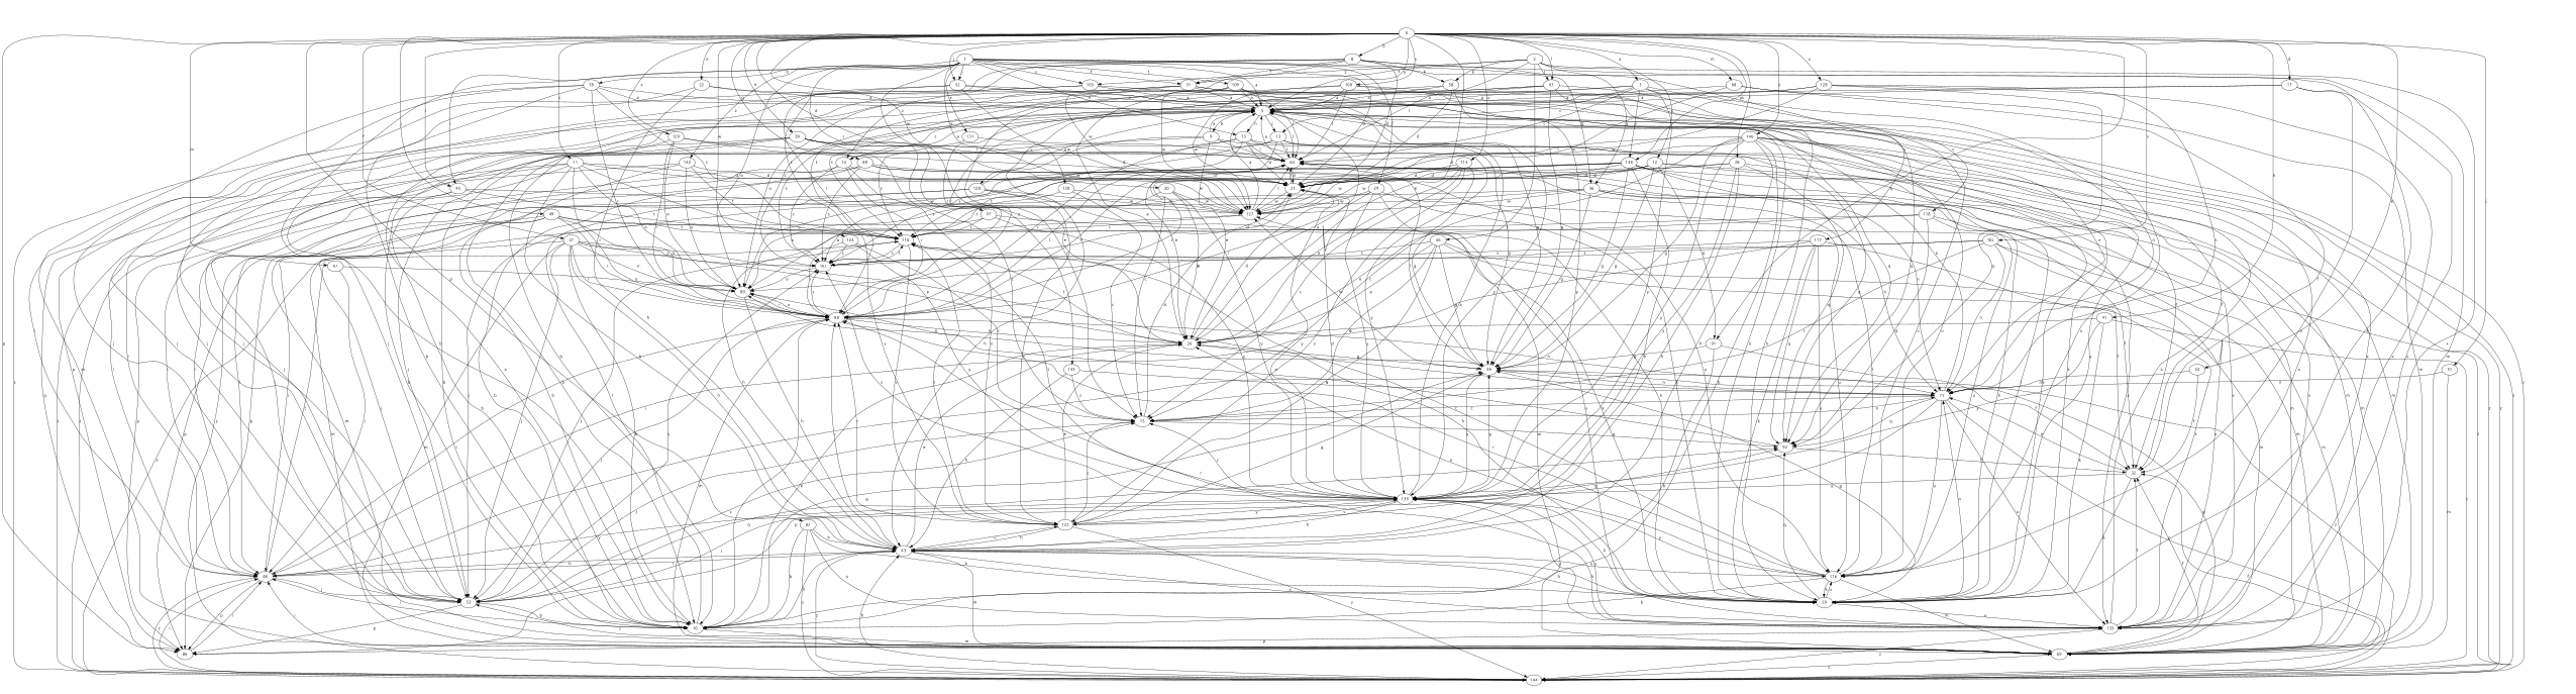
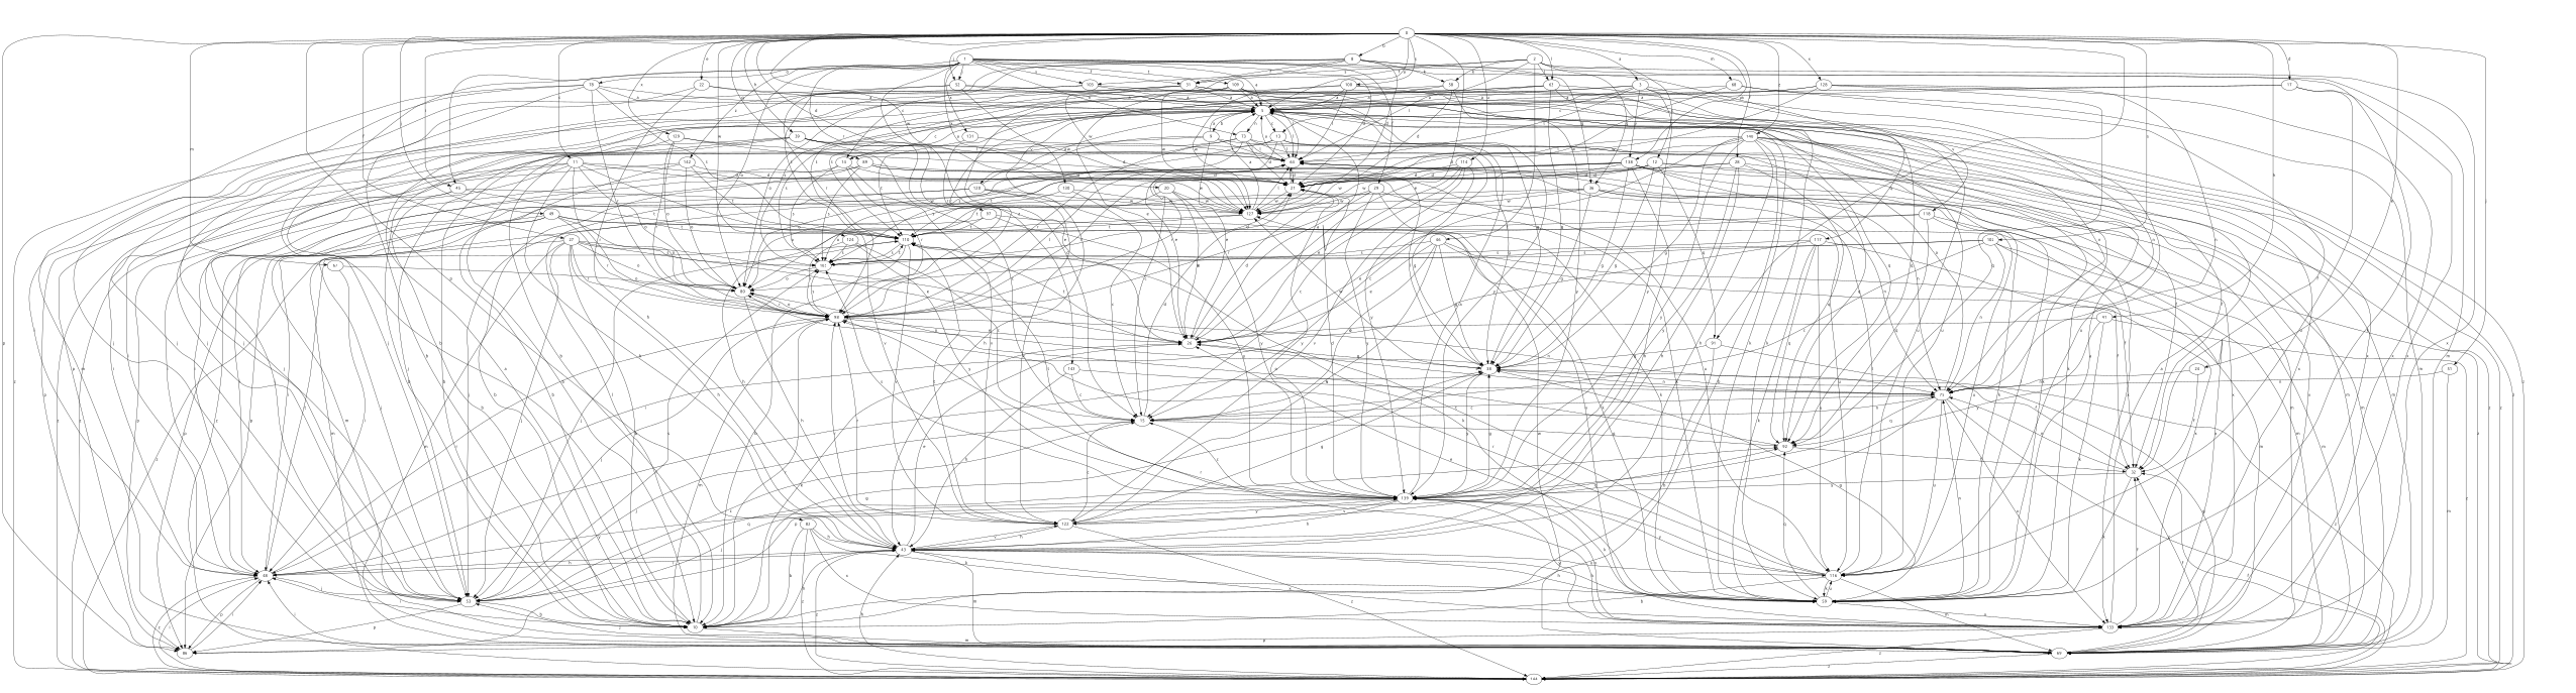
  strict digraph {
    fontname=Ubuntu
    node [fontname=Ubuntu]
    edge [fontname=Ubuntu]
    0
    3
    5
    8
    11
    17
    20
    22
    24
    26
    27
    28
    39
    41
    45
    49
    51
    52
    63
    67
    68
    82
    86
    89
    91
    100
    102
    114
    124
    127
    128
    129
    138
    140
    64
    13
    98
    116
    118
    139
    73
    133
    9
    14
    105
    120
    144
    21
    31
    58
    10
    59
    69
    80
    43
    53
    48
    122
    92
    75
    32
    38
    110
    15
    1
    29
    36
    78
    97
    103
    109
    117
    130
    131
    142
    143
    2
    12
    46
    0 -> 3 [label=a]
    0 -> 5 [label=a]
    0 -> 8 [label=b]
    0 -> 11 [label=c]
    0 -> 17 [label=d]
    0 -> 20 [label=d]
    0 -> 22 [label=e]
    0 -> 24 [label=e]
    0 -> 26 [label=e]
    0 -> 27 [label=f]
    0 -> 28 [label=f]
    0 -> 39 [label=h]
    0 -> 41 [label=h]
    0 -> 45 [label=i]
    0 -> 49 [label=j]
    0 -> 51 [label=j]
    0 -> 52 [label=j]
    0 -> 63 [label=l]
    0 -> 67 [label=m]
    0 -> 68 [label=m]
    0 -> 82 [label=p]
    0 -> 86 [label=p]
    0 -> 89 [label=q]
    0 -> 91 [label=q]
    0 -> 100 [label=s]
    0 -> 102 [label=s]
    0 -> 114 [label=u]
    0 -> 124 [label=w]
    0 -> 127 [label=w]
    0 -> 128 [label=x]
    0 -> 129 [label=x]
    0 -> 138 [label=y]
    0 -> 140 [label=z]
    3 -> 5 [label=a]
    3 -> 138 [label=y]
    3 -> 64 [label=l]
    3 -> 13 [label=c]
    3 -> 98 [label=r]
    3 -> 116 [label=u]
    3 -> 118 [label=v]
    3 -> 139 [label=y]
    5 -> 64 [label=l]
    5 -> 13 [label=c]
    5 -> 73 [label=n]
    5 -> 133 [label=x]
    5 -> 9 [label=b]
    5 -> 14 [label=c]
    5 -> 105 [label=s]
    5 -> 120 [label=v]
    5 -> 144 [label=z]
    8 -> 127 [label=w]
    8 -> 98 [label=r]
    8 -> 14 [label=c]
    8 -> 21 [label=d]
    8 -> 31 [label=f]
    8 -> 58 [label=k]
    8 -> 10 [label=b]
    8 -> 59 [label=k]
    8 -> 69 [label=m]
    11 -> 127 [label=w]
    11 -> 98 [label=r]
    11 -> 144 [label=z]
    11 -> 21 [label=d]
    11 -> 80 [label=o]
    11 -> 43 [label=h]
    11 -> 53 [label=j]
    11 -> 48 [label=i]
    11 -> 122 [label=v]
    17 -> 5 [label=a]
    17 -> 116 [label=u]
    17 -> 133 [label=x]
    17 -> 53 [label=j]
    20 -> 26 [label=e]
    20 -> 127 [label=w]
    20 -> 139 [label=y]
    20 -> 80 [label=o]
    22 -> 5 [label=a]
    22 -> 144 [label=z]
    22 -> 43 [label=h]
    22 -> 92 [label=q]
    24 -> 75 [label=n]
    24 -> 32 [label=f]
    26 -> 5 [label=a]
    26 -> 21 [label=d]
    26 -> 38 [label=g]
    26 -> 110 [label=t]
    27 -> 26 [label=e]
    27 -> 98 [label=r]
    27 -> 105 [label=s]
    27 -> 144 [label=z]
    27 -> 10 [label=b]
    27 -> 59 [label=k]
    27 -> 69 [label=m]
    27 -> 80 [label=o]
    27 -> 43 [label=h]
    27 -> 53 [label=j]
    28 -> 98 [label=r]
    28 -> 139 [label=y]
    28 -> 133 [label=x]
    28 -> 21 [label=d]
    28 -> 43 [label=h]
    28 -> 92 [label=q]
    39 -> 26 [label=e]
    39 -> 86 [label=p]
    39 -> 64 [label=l]
    39 -> 10 [label=b]
    39 -> 48 [label=i]
    39 -> 32 [label=f]
    39 -> 15 [label=c]
    41 -> 26 [label=e]
    41 -> 139 [label=y]
    41 -> 144 [label=z]
    41 -> 59 [label=k]
    45 -> 86 [label=p]
    45 -> 127 [label=w]
    45 -> 10 [label=b]
    45 -> 110 [label=t]
    49 -> 86 [label=p]
    49 -> 98 [label=r]
    49 -> 59 [label=k]
    49 -> 80 [label=o]
    49 -> 53 [label=j]
    49 -> 48 [label=i]
    49 -> 110 [label=t]
    51 -> 69 [label=m]
    51 -> 75 [label=n]
    52 -> 5 [label=a]
    52 -> 127 [label=w]
    52 -> 53 [label=j]
    52 -> 48 [label=i]
    52 -> 38 [label=g]
    63 -> 5 [label=a]
    63 -> 98 [label=r]
    63 -> 105 [label=s]
    63 -> 92 [label=q]
    63 -> 75 [label=n]
    63 -> 38 [label=g]
    67 -> 80 [label=o]
    67 -> 48 [label=i]
    68 -> 5 [label=a]
    68 -> 127 [label=w]
    68 -> 69 [label=m]
    68 -> 32 [label=f]
    82 -> 133 [label=x]
    82 -> 144 [label=z]
    82 -> 10 [label=b]
    82 -> 59 [label=k]
    82 -> 43 [label=h]
    86 -> 48 [label=i]
    89 -> 116 [label=u]
    89 -> 105 [label=s]
    89 -> 21 [label=d]
    89 -> 10 [label=b]
    89 -> 59 [label=k]
    89 -> 48 [label=i]
    91 -> 10 [label=b]
    91 -> 32 [label=f]
    91 -> 38 [label=g]
    100 -> 5 [label=a]
    100 -> 127 [label=w]
    100 -> 64 [label=l]
    100 -> 116 [label=u]
    100 -> 59 [label=k]
    100 -> 53 [label=j]
    102 -> 133 [label=x]
    102 -> 105 [label=s]
    102 -> 69 [label=m]
    102 -> 80 [label=o]
    102 -> 75 [label=n]
    102 -> 15 [label=c]
    114 -> 26 [label=e]
    114 -> 21 [label=d]
    114 -> 122 [label=v]
    114 -> 38 [label=g]
    114 -> 110 [label=t]
    114 -> 15 [label=c]
    124 -> 98 [label=r]
    124 -> 139 [label=y]
    124 -> 105 [label=s]
    124 -> 15 [label=c]
    127 -> 5 [label=a]
    127 -> 64 [label=l]
    127 -> 43 [label=h]
    127 -> 110 [label=t]
    128 -> 5 [label=a]
    128 -> 127 [label=w]
    128 -> 133 [label=x]
    128 -> 10 [label=b]
    128 -> 92 [label=q]
    128 -> 75 [label=n]
    129 -> 64 [label=l]
    129 -> 98 [label=r]
    129 -> 21 [label=d]
    129 -> 10 [label=b]
    129 -> 80 [label=o]
    138 -> 127 [label=w]
    138 -> 133 [label=x]
    138 -> 105 [label=s]
    138 -> 21 [label=d]
    138 -> 69 [label=m]
    138 -> 80 [label=o]
    138 -> 43 [label=h]
    138 -> 48 [label=i]
    138 -> 75 [label=n]
    138 -> 38 [label=g]
    140 -> 64 [label=l]
    140 -> 139 [label=y]
    140 -> 144 [label=z]
    140 -> 21 [label=d]
    140 -> 10 [label=b]
    140 -> 59 [label=k]
    140 -> 69 [label=m]
    140 -> 43 [label=h]
    140 -> 32 [label=f]
    140 -> 38 [label=g]
    140 -> 15 [label=c]
    64 -> 5 [label=a]
    64 -> 133 [label=x]
    64 -> 21 [label=d]
    13 -> 64 [label=l]
    13 -> 105 [label=s]
    13 -> 144 [label=z]
    13 -> 10 [label=b]
    13 -> 38 [label=g]
    13 -> 15 [label=c]
    98 -> 26 [label=e]
    98 -> 64 [label=l]
    98 -> 105 [label=s]
    98 -> 69 [label=m]
    98 -> 80 [label=o]
    98 -> 53 [label=j]
    98 -> 75 [label=n]
    116 -> 26 [label=e]
    116 -> 64 [label=l]
    116 -> 98 [label=r]
    116 -> 139 [label=y]
    116 -> 10 [label=b]
    116 -> 59 [label=k]
    116 -> 69 [label=m]
    116 -> 110 [label=t]
    118 -> 26 [label=e]
    118 -> 116 [label=u]
    118 -> 69 [label=m]
    118 -> 92 [label=q]
    118 -> 110 [label=t]
    139 -> 5 [label=a]
    139 -> 133 [label=x]
    139 -> 105 [label=s]
    139 -> 21 [label=d]
    139 -> 59 [label=k]
    139 -> 43 [label=h]
    139 -> 53 [label=j]
    139 -> 122 [label=v]
    139 -> 38 [label=g]
    139 -> 110 [label=t]
    139 -> 15 [label=c]
    73 -> 26 [label=e]
    73 -> 64 [label=l]
    73 -> 98 [label=r]
    73 -> 139 [label=y]
    73 -> 21 [label=d]
    73 -> 53 [label=j]
    73 -> 92 [label=q]
    133 -> 5 [label=a]
    133 -> 86 [label=p]
    133 -> 98 [label=r]
    133 -> 139 [label=y]
    133 -> 144 [label=z]
    133 -> 32 [label=f]
    9 -> 5 [label=a]
    9 -> 26 [label=e]
    9 -> 64 [label=l]
    9 -> 69 [label=m]
    9 -> 43 [label=h]
    9 -> 53 [label=j]
    14 -> 5 [label=a]
    14 -> 98 [label=r]
    14 -> 105 [label=s]
    14 -> 144 [label=z]
    14 -> 21 [label=d]
    14 -> 122 [label=v]
    105 -> 21 [label=d]
    105 -> 80 [label=o]
    105 -> 110 [label=t]
    120 -> 5 [label=a]
    120 -> 86 [label=p]
    120 -> 127 [label=w]
    120 -> 133 [label=x]
    120 -> 48 [label=i]
    120 -> 122 [label=v]
    144 -> 43 [label=h]
    144 -> 48 [label=i]
    144 -> 32 [label=f]
    21 -> 127 [label=w]
    21 -> 64 [label=l]
    21 -> 139 [label=y]
    31 -> 5 [label=a]
    31 -> 86 [label=p]
    31 -> 116 [label=u]
    31 -> 144 [label=z]
    31 -> 80 [label=o]
    31 -> 110 [label=t]
    58 -> 5 [label=a]
    58 -> 139 [label=y]
    58 -> 21 [label=d]
    58 -> 110 [label=t]
    10 -> 5 [label=a]
    10 -> 26 [label=e]
    10 -> 64 [label=l]
    10 -> 98 [label=r]
    10 -> 69 [label=m]
    10 -> 43 [label=h]
    10 -> 48 [label=i]
    10 -> 38 [label=g]
    59 -> 5 [label=a]
    59 -> 64 [label=l]
    59 -> 116 [label=u]
    59 -> 133 [label=x]
    59 -> 43 [label=h]
    59 -> 92 [label=q]
    59 -> 75 [label=n]
    59 -> 38 [label=g]
    69 -> 127 [label=w]
    69 -> 144 [label=z]
    69 -> 53 [label=j]
    69 -> 48 [label=i]
    69 -> 32 [label=f]
    69 -> 38 [label=g]
    80 -> 98 [label=r]
    80 -> 43 [label=h]
    43 -> 26 [label=e]
    43 -> 98 [label=r]
    43 -> 116 [label=u]
    43 -> 133 [label=x]
    43 -> 144 [label=z]
    43 -> 59 [label=k]
    43 -> 69 [label=m]
    43 -> 48 [label=i]
    43 -> 122 [label=v]
    53 -> 86 [label=p]
    53 -> 105 [label=s]
    53 -> 10 [label=b]
    53 -> 92 [label=q]
    53 -> 15 [label=c]
    48 -> 86 [label=p]
    48 -> 98 [label=r]
    48 -> 139 [label=y]
    48 -> 144 [label=z]
    48 -> 43 [label=h]
    48 -> 53 [label=j]
    48 -> 110 [label=t]
-   122 -> 26 [label=e]
    122 -> 98 [label=r]
    122 -> 139 [label=y]
    122 -> 144 [label=z]
    122 -> 43 [label=h]
    122 -> 92 [label=q]
    122 -> 38 [label=g]
    122 -> 110 [label=t]
    122 -> 15 [label=c]
    92 -> 80 [label=o]
    92 -> 32 [label=f]
    75 -> 5 [label=a]
    75 -> 26 [label=e]
    75 -> 86 [label=p]
    75 -> 116 [label=u]
    75 -> 133 [label=x]
    75 -> 144 [label=z]
    75 -> 92 [label=q]
    75 -> 15 [label=c]
    32 -> 139 [label=y]
    32 -> 59 [label=k]
    32 -> 75 [label=n]
    38 -> 127 [label=w]
    38 -> 64 [label=l]
    38 -> 139 [label=y]
    38 -> 144 [label=z]
    38 -> 80 [label=o]
    38 -> 48 [label=i]
    38 -> 75 [label=n]
    110 -> 105 [label=s]
+   110 -> 10 [label=b]
    110 -> 53 [label=j]
    110 -> 122 [label=v]
    15 -> 21 [label=d]
    15 -> 53 [label=j]
    15 -> 92 [label=q]
    15 -> 75 [label=n]
    1 -> 5 [label=a]
    1 -> 45 [label=i]
    1 -> 52 [label=j]
    1 -> 73 [label=n]
    1 -> 21 [label=d]
    1 -> 31 [label=f]
    1 -> 80 [label=o]
    1 -> 29 [label=f]
    1 -> 36 [label=g]
    1 -> 78 [label=o]
    1 -> 97 [label=r]
    1 -> 103 [label=s]
    1 -> 109 [label=t]
    1 -> 117 [label=v]
    1 -> 130 [label=x]
    1 -> 131 [label=x]
    1 -> 142 [label=z]
    1 -> 143 [label=z]
    29 -> 127 [label=w]
    29 -> 98 [label=r]
    29 -> 116 [label=u]
    29 -> 139 [label=y]
    29 -> 59 [label=k]
    29 -> 69 [label=m]
    36 -> 127 [label=w]
    36 -> 144 [label=z]
    36 -> 59 [label=k]
    36 -> 80 [label=o]
    36 -> 53 [label=j]
    36 -> 75 [label=n]
    36 -> 38 [label=g]
    78 -> 5 [label=a]
    78 -> 98 [label=r]
    78 -> 10 [label=b]
    78 -> 69 [label=m]
    78 -> 53 [label=j]
    78 -> 75 [label=n]
    78 -> 110 [label=t]
    97 -> 139 [label=y]
    97 -> 69 [label=m]
    97 -> 32 [label=f]
    97 -> 110 [label=t]
    103 -> 5 [label=a]
    103 -> 133 [label=x]
    103 -> 53 [label=j]
    103 -> 110 [label=t]
    109 -> 5 [label=a]
    109 -> 26 [label=e]
    109 -> 127 [label=w]
    109 -> 64 [label=l]
    109 -> 139 [label=y]
    109 -> 59 [label=k]
    109 -> 15 [label=c]
    117 -> 116 [label=u]
    117 -> 105 [label=s]
    117 -> 59 [label=k]
    117 -> 48 [label=i]
    117 -> 92 [label=q]
    117 -> 32 [label=f]
    130 -> 127 [label=w]
    130 -> 110 [label=t]
    130 -> 15 [label=c]
    131 -> 64 [label=l]
    131 -> 110 [label=t]
    142 -> 144 [label=z]
    142 -> 21 [label=d]
    142 -> 10 [label=b]
    142 -> 80 [label=o]
    142 -> 110 [label=t]
    143 -> 43 [label=h]
    143 -> 75 [label=n]
    143 -> 15 [label=c]
    2 -> 63 [label=l]
    2 -> 64 [label=l]
    2 -> 133 [label=x]
    2 -> 31 [label=f]
    2 -> 58 [label=k]
    2 -> 36 [label=g]
    2 -> 103 [label=s]
    2 -> 12 [label=c]
    2 -> 46 [label=i]
    12 -> 91 [label=q]
    12 -> 127 [label=w]
    12 -> 98 [label=r]
    12 -> 21 [label=d]
    12 -> 59 [label=k]
    12 -> 69 [label=m]
    12 -> 38 [label=g]
    46 -> 26 [label=e]
    46 -> 133 [label=x]
    46 -> 105 [label=s]
    46 -> 69 [label=m]
    46 -> 122 [label=v]
    46 -> 38 [label=g]
    46 -> 15 [label=c]
  }
